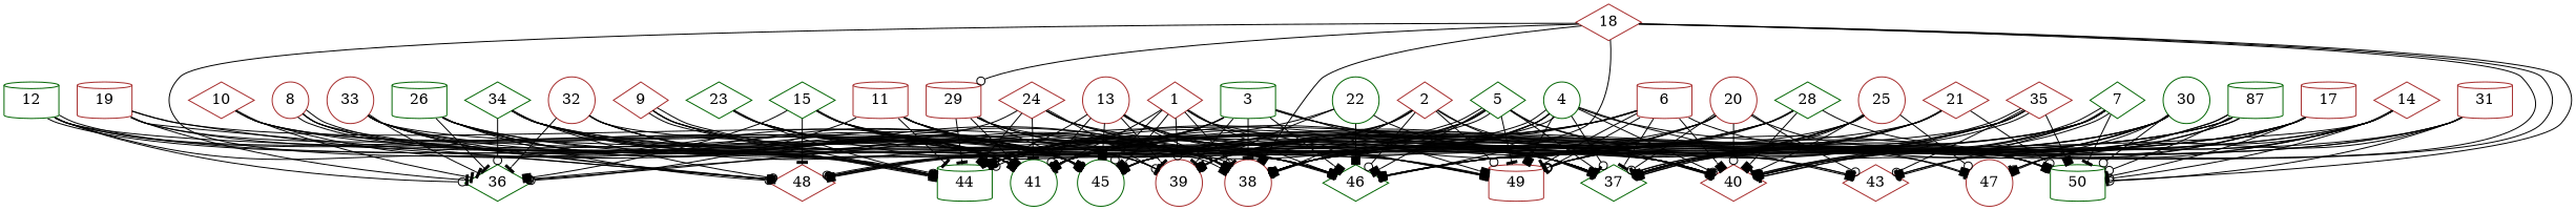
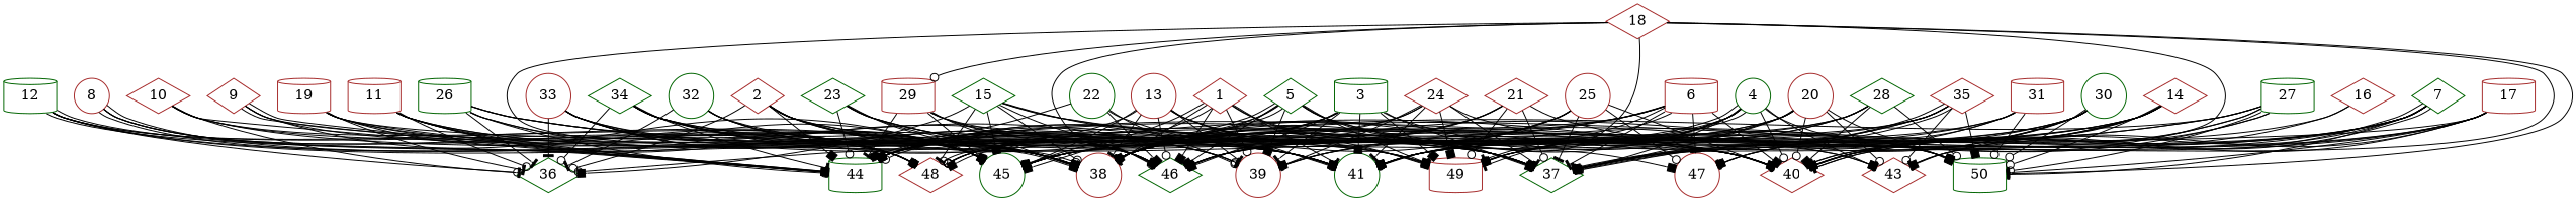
  digraph {
    node [alpha=0.04 color=brown shape=diamond]
    edge [arrowhead=odot]
    1 [alpha=0.17 expect_size=15717376]
    37 [alpha=0.20 color=darkgreen expect_size=13341696]
    38 [expect_size=40609792 shape=circle]
    39 [alpha=0.02 expect_size=48486400 shape=circle]
    41 [alpha=0.06 color=darkgreen expect_size=23276544 shape=circle]
    45 [alpha=0.16 color=darkgreen expect_size=30757888 shape=circle]
    46 [color=darkgreen expect_size=52132864]
    49 [alpha=0.06 expect_size=27571200 shape=cylinder]
    2 [alpha=0.08 expect_size=24998912]
    36 [alpha=0.06 color=darkgreen expect_size=32890880]
    40 [alpha=0.01 expect_size=50637824]
    44 [alpha=0.14 color=darkgreen expect_size=46942208 shape=cylinder]
    3 [alpha=0.05 color=darkgreen expect_size=34915328 shape=cylinder]
    48 [alpha=0.19 expect_size=18911232]
    4 [alpha=0.15 color=darkgreen expect_size=24219648 shape=circle]
    43 [alpha=0.05 expect_size=37087232]
    50 [alpha=0.07 color=darkgreen expect_size=31974400 shape=cylinder]
    5 [alpha=0.14 color=darkgreen expect_size=19016704]
    6 [alpha=0.15 expect_size=27234304 shape=cylinder]
    47 [alpha=0.15 expect_size=19451904 shape=circle]
    7 [alpha=0.14 color=darkgreen expect_size=33402880]
    8 [expect_size=33406976 shape=circle]
    9 [alpha=0.07 expect_size=18907136]
    10 [expect_size=28642304]
    11 [alpha=0.10 expect_size=10959872 shape=cylinder]
    12 [alpha=0.05 color=darkgreen expect_size=50787328 shape=cylinder]
    13 [alpha=0.10 expect_size=22752256 shape=circle]
    14 [alpha=0.03 expect_size=34315264]
    15 [alpha=0.15 color=darkgreen expect_size=21653504]
+   16 [alpha=0.15 expect_size=7999488]
    17 [alpha=0.11 expect_size=44253184 shape=cylinder]
    18 [alpha=0.09 expect_size=29489152]
    29 [alpha=0.01 expect_size=10760192 shape=cylinder]
    19 [alpha=0.13 expect_size=38970368 shape=cylinder]
    20 [alpha=0.12 expect_size=7802880 shape=circle]
    21 [alpha=0.16 expect_size=17600512]
    22 [alpha=0.08 color=darkgreen expect_size=41161728 shape=circle]
    23 [alpha=0.12 color=darkgreen expect_size=51859456]
    24 [alpha=0.05 expect_size=28312576]
    25 [expect_size=34258944 shape=circle]
    26 [alpha=0.12 color=darkgreen expect_size=21781504 shape=cylinder]
-   27 [alpha=0.12 color=darkgreen expect_size=10651648 shape=cylinder label=87]
+   27 [alpha=0.12 color=darkgreen expect_size=10651648 shape=cylinder]
    28 [alpha=0.03 color=darkgreen expect_size=36515840]
    30 [alpha=0.08 color=darkgreen expect_size=40432640 shape=circle]
    31 [alpha=0.18 expect_size=21299200 shape=cylinder]
-   32 [alpha=0.08 expect_size=11019264 shape=circle]
+   32 [alpha=0.08 color=darkgreen expect_size=11019264 shape=circle]
    33 [expect_size=29348864 shape=circle]
    34 [alpha=0.13 color=darkgreen expect_size=11591680]
    35 [alpha=0.09 expect_size=23909376]
    1 -> 37 [arrowhead=tee]
    1 -> 38 [arrowhead=tee]
    1 -> 39
    1 -> 41 [arrowhead=tee]
    1 -> 45
    1 -> 45 [arrowhead=box]
    1 -> 46 [arrowhead=box]
    1 -> 49 [arrowhead=box]
    2 -> 37 [arrowhead=tee]
    2 -> 38 [arrowhead=box]
    2 -> 45
    2 -> 46
    2 -> 49
    2 -> 36
    2 -> 40 [arrowhead=tee]
    2 -> 44 [arrowhead=box]
    3 -> 37 [arrowhead=box]
    3 -> 38 [arrowhead=tee]
    3 -> 39 [arrowhead=tee]
    3 -> 41 [arrowhead=box]
    3 -> 46 [arrowhead=box]
    3 -> 49 [arrowhead=box]
    3 -> 40
    3 -> 44 [arrowhead=box]
    3 -> 48
    4 -> 37
    4 -> 38 [arrowhead=tee]
    4 -> 39 [arrowhead=box]
    4 -> 49 [arrowhead=box]
    4 -> 40
    4 -> 44 [arrowhead=tee]
    4 -> 48
    4 -> 48 [arrowhead=box]
    4 -> 43 [arrowhead=box]
    4 -> 50 [arrowhead=box]
    5 -> 37 [arrowhead=tee]
    5 -> 38
    5 -> 39 [arrowhead=box]
    5 -> 46 [arrowhead=box]
    5 -> 49 [arrowhead=tee]
    5 -> 40
    5 -> 44 [arrowhead=box]
    5 -> 44
    5 -> 48
    5 -> 50
    6 -> 37 [arrowhead=tee]
    6 -> 38 [arrowhead=tee]
    6 -> 39
    6 -> 45 [arrowhead=box]
    6 -> 49 [arrowhead=tee]
    6 -> 49 [arrowhead=tee]
    6 -> 40 [arrowhead=box]
    6 -> 44 [arrowhead=tee]
    6 -> 47 [arrowhead=tee]
    7 -> 37 [arrowhead=box]
    7 -> 38
    7 -> 41
    7 -> 49
    7 -> 40
    7 -> 40 [arrowhead=tee]
    7 -> 44
    7 -> 43 [arrowhead=tee]
    7 -> 50 [arrowhead=tee]
    8 -> 38 [arrowhead=box]
    8 -> 38
    8 -> 45 [arrowhead=box]
    8 -> 44 [arrowhead=tee]
    8 -> 48
    9 -> 38 [arrowhead=box]
    9 -> 45
    9 -> 44 [arrowhead=box]
    9 -> 44 [arrowhead=tee]
    9 -> 47 [arrowhead=box]
    10 -> 41
    10 -> 45 [arrowhead=box]
    10 -> 46
    10 -> 36 [arrowhead=tee]
    10 -> 44 [arrowhead=tee]
    11 -> 37 [arrowhead=tee]
    11 -> 38 [arrowhead=tee]
    11 -> 45
    11 -> 46 [arrowhead=tee]
    11 -> 49 [arrowhead=tee]
    11 -> 36
    11 -> 44 [arrowhead=tee]
    12 -> 41 [arrowhead=tee]
    12 -> 45
    12 -> 49 [arrowhead=box]
    12 -> 36
    12 -> 44
    12 -> 44
    12 -> 48 [arrowhead=box]
    13 -> 37
    13 -> 38 [arrowhead=tee]
    13 -> 39 [arrowhead=tee]
    13 -> 41
    13 -> 45 [arrowhead=box]
    13 -> 46
    13 -> 49
    13 -> 44
    14 -> 45 [arrowhead=box]
    14 -> 46 [arrowhead=tee]
    14 -> 49
    14 -> 40 [arrowhead=box]
    14 -> 48
    14 -> 43 [arrowhead=box]
    14 -> 50
    14 -> 47
    15 -> 37 [arrowhead=box]
    15 -> 38
    15 -> 41 [arrowhead=box]
    15 -> 45 [arrowhead=box]
    15 -> 46 [arrowhead=tee]
    15 -> 36 [arrowhead=box]
    15 -> 48 [arrowhead=tee]
    15 -> 43 [arrowhead=tee]
+   16 -> 41
+   16 -> 40
    17 -> 37 [arrowhead=box]
    17 -> 41 [arrowhead=box]
    17 -> 45 [arrowhead=tee]
    17 -> 46 [arrowhead=box]
    17 -> 40 [arrowhead=tee]
    17 -> 43 [arrowhead=tee]
    17 -> 50 [arrowhead=tee]
    18 -> 37 [arrowhead=tee]
    18 -> 38 [arrowhead=box]
    18 -> 41
    18 -> 46
    18 -> 40 [arrowhead=box]
    18 -> 50 [arrowhead=tee]
    18 -> 29
    29 -> 38 [arrowhead=box]
    29 -> 41 [arrowhead=box]
    29 -> 45
    29 -> 46 [arrowhead=box]
    29 -> 40 [arrowhead=tee]
    29 -> 44 [arrowhead=tee]
    19 -> 38
    19 -> 41
    19 -> 36 [arrowhead=tee]
    19 -> 40 [arrowhead=tee]
    19 -> 44 [arrowhead=box]
    19 -> 48
    20 -> 37
    20 -> 38 [arrowhead=tee]
    20 -> 41
    20 -> 40
    20 -> 44 [arrowhead=box]
    20 -> 48
    20 -> 43
    20 -> 50 [arrowhead=box]
    21 -> 37
    21 -> 38 [arrowhead=tee]
    21 -> 46 [arrowhead=tee]
    21 -> 49
    21 -> 44 [arrowhead=box]
    21 -> 50
    22 -> 37 [arrowhead=tee]
    22 -> 39
    22 -> 46 [arrowhead=box]
    22 -> 44
    23 -> 37 [arrowhead=box]
    23 -> 38 [arrowhead=box]
    23 -> 39
    23 -> 41
    23 -> 45 [arrowhead=tee]
    23 -> 44
    24 -> 37 [arrowhead=tee]
    24 -> 39 [arrowhead=tee]
    24 -> 41 [arrowhead=tee]
    24 -> 49 [arrowhead=box]
    24 -> 36
    24 -> 44 [arrowhead=box]
    24 -> 50 [arrowhead=box]
    25 -> 37 [arrowhead=tee]
    25 -> 38 [arrowhead=tee]
    25 -> 39
    25 -> 46 [arrowhead=box]
    25 -> 40 [arrowhead=tee]
    25 -> 44 [arrowhead=box]
    25 -> 47
    26 -> 37 [arrowhead=tee]
    26 -> 38
    26 -> 39 [arrowhead=tee]
    26 -> 36 [arrowhead=tee]
    26 -> 40 [arrowhead=box]
    26 -> 44
    26 -> 48
    27 -> 37 [arrowhead=tee]
    27 -> 37 [arrowhead=box]
    27 -> 38 [arrowhead=box]
    27 -> 41 [arrowhead=box]
    27 -> 46
    27 -> 40 [arrowhead=box]
    27 -> 40 [arrowhead=tee]
    27 -> 50
    28 -> 38
    28 -> 41 [arrowhead=tee]
    28 -> 45 [arrowhead=tee]
    28 -> 49
    28 -> 40 [arrowhead=box]
    28 -> 50
    30 -> 37 [arrowhead=tee]
    30 -> 38
    30 -> 41 [arrowhead=box]
    30 -> 45 [arrowhead=tee]
    30 -> 49
    30 -> 40
    30 -> 50
    30 -> 47 [arrowhead=box]
    31 -> 37
    31 -> 38
    31 -> 45 [arrowhead=box]
    31 -> 50
    31 -> 47 [arrowhead=tee]
    32 -> 38
    32 -> 41 [arrowhead=box]
    32 -> 45 [arrowhead=tee]
    32 -> 36 [arrowhead=tee]
    32 -> 43 [arrowhead=box]
    33 -> 38 [arrowhead=box]
    33 -> 41 [arrowhead=tee]
    33 -> 45
    33 -> 46 [arrowhead=tee]
    33 -> 36 [arrowhead=tee]
    33 -> 40 [arrowhead=box]
    33 -> 48
    34 -> 37 [arrowhead=box]
    34 -> 38 [arrowhead=box]
    34 -> 39 [arrowhead=tee]
    34 -> 41 [arrowhead=tee]
    34 -> 45 [arrowhead=tee]
    34 -> 46 [arrowhead=box]
    34 -> 36
    34 -> 40 [arrowhead=tee]
    34 -> 44 [arrowhead=tee]
    34 -> 48
    35 -> 37 [arrowhead=tee]
    35 -> 37
    35 -> 38 [arrowhead=tee]
    35 -> 41
    35 -> 45 [arrowhead=box]
    35 -> 46
    35 -> 43
    35 -> 50 [arrowhead=box]
  }
